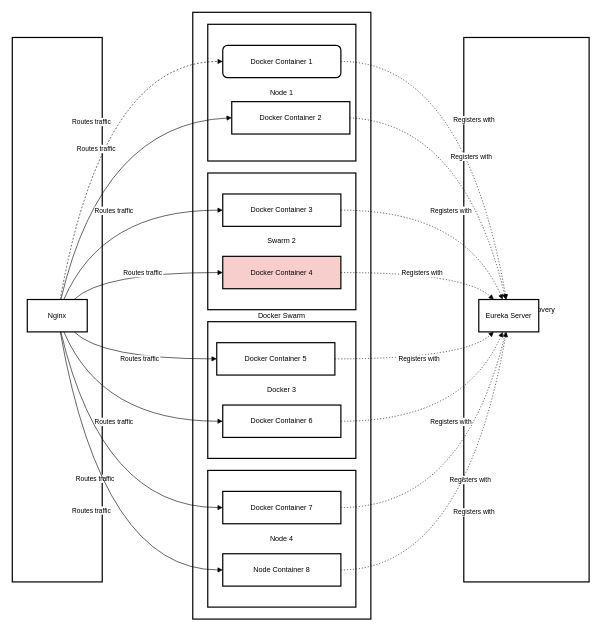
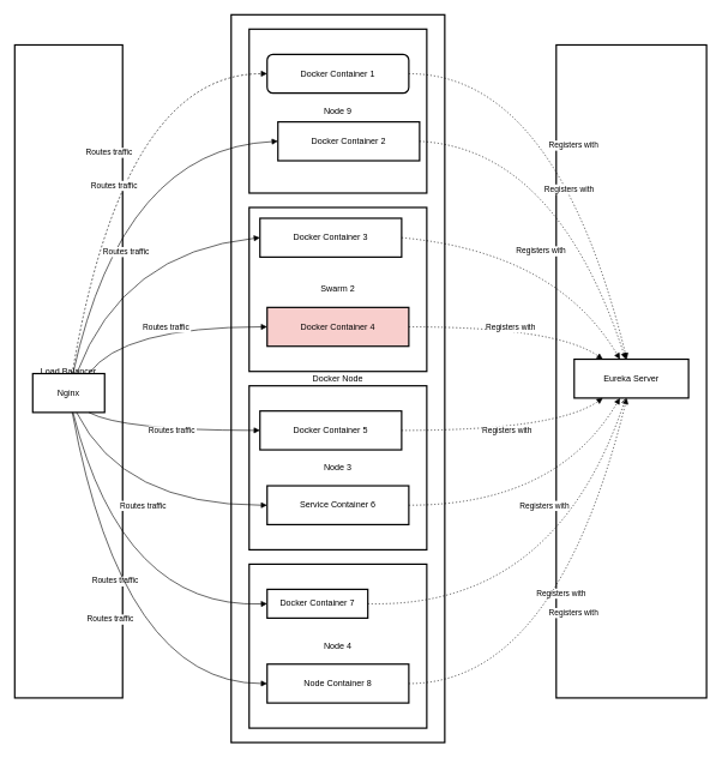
  <mxCell id="0" />
  <mxCell id="1" parent="0" />
  <mxCell id="2" value="Service Discovery" style="whiteSpace=wrap;strokeWidth=2;" vertex="1" parent="1"><mxGeometry x="773" y="62" width="209" height="908" as="geometry" /></mxCell>
- <mxCell id="3" value="Docker Swarm" style="whiteSpace=wrap;strokeWidth=2;" vertex="1" parent="1"><mxGeometry x="321" y="20" width="297" height="1012" as="geometry" /></mxCell>
+ <mxCell id="3" value="Docker Node" style="whiteSpace=wrap;strokeWidth=2;" vertex="1" parent="1"><mxGeometry x="321" y="20" width="297" height="1012" as="geometry" /></mxCell>
  <mxCell id="4" value="Node 4" style="whiteSpace=wrap;strokeWidth=2;" vertex="1" parent="1"><mxGeometry x="346" y="784" width="247" height="228" as="geometry" /></mxCell>
- <mxCell id="5" value="Docker 3" style="whiteSpace=wrap;strokeWidth=2;" vertex="1" parent="1"><mxGeometry x="346" y="536" width="247" height="228" as="geometry" /></mxCell>
+ <mxCell id="5" value="Node 3" style="whiteSpace=wrap;strokeWidth=2;" vertex="1" parent="1"><mxGeometry x="346" y="536" width="247" height="228" as="geometry" /></mxCell>
  <mxCell id="6" value="Swarm 2" style="whiteSpace=wrap;strokeWidth=2;" vertex="1" parent="1"><mxGeometry x="346" y="288" width="247" height="228" as="geometry" /></mxCell>
- <mxCell id="7" value="Node 1" style="whiteSpace=wrap;strokeWidth=2;" vertex="1" parent="1"><mxGeometry x="346" y="40" width="247" height="228" as="geometry" /></mxCell>
+ <mxCell id="7" value="Node 9" style="whiteSpace=wrap;strokeWidth=2;" vertex="1" parent="1"><mxGeometry x="346" y="40" width="247" height="228" as="geometry" /></mxCell>
  <mxCell id="8" value="Load Balancer" style="whiteSpace=wrap;strokeWidth=2;" vertex="1" parent="1"><mxGeometry x="20" y="62" width="150" height="908" as="geometry" /></mxCell>
- <mxCell id="9" value="Nginx" style="whiteSpace=wrap;strokeWidth=2;" vertex="1" parent="1"><mxGeometry x="45" y="499" width="100" height="54" as="geometry" /></mxCell>
+ <mxCell id="9" value="Nginx" style="whiteSpace=wrap;strokeWidth=2;" vertex="1" parent="1"><mxGeometry x="45" y="519" width="100" height="54" as="geometry" /></mxCell>
  <mxCell id="10" value="Docker Container 1" style="whiteSpace=wrap;strokeWidth=2;rounded=1;" vertex="1" parent="1"><mxGeometry x="371" y="75" width="197" height="54" as="geometry" /></mxCell>
  <mxCell id="11" value="Docker Container 2" style="whiteSpace=wrap;strokeWidth=2;" vertex="1" parent="1"><mxGeometry x="386" y="169" width="197" height="54" as="geometry" /></mxCell>
- <mxCell id="12" value="Docker Container 3" style="whiteSpace=wrap;strokeWidth=2;" vertex="1" parent="1"><mxGeometry x="371" y="323" width="197" height="54" as="geometry" /></mxCell>
+ <mxCell id="12" value="Docker Container 3" style="whiteSpace=wrap;strokeWidth=2;" vertex="1" parent="1"><mxGeometry x="361" y="303" width="197" height="54" as="geometry" /></mxCell>
  <mxCell id="13" value="Docker Container 4" style="whiteSpace=wrap;strokeWidth=2;fillColor=#f8cecc;" vertex="1" parent="1"><mxGeometry x="371" y="427" width="197" height="54" as="geometry" /></mxCell>
  <mxCell id="14" value="Docker Container 5" style="whiteSpace=wrap;strokeWidth=2;" vertex="1" parent="1"><mxGeometry x="361" y="571" width="197" height="54" as="geometry" /></mxCell>
- <mxCell id="15" value="Docker Container 6" style="whiteSpace=wrap;strokeWidth=2;" vertex="1" parent="1"><mxGeometry x="371" y="675" width="197" height="54" as="geometry" /></mxCell>
- <mxCell id="16" value="Docker Container 7" style="whiteSpace=wrap;strokeWidth=2;" vertex="1" parent="1"><mxGeometry x="371" y="819" width="197" height="54" as="geometry" /></mxCell>
+ <mxCell id="15" value="Service Container 6" style="whiteSpace=wrap;strokeWidth=2;" vertex="1" parent="1"><mxGeometry x="371" y="675" width="197" height="54" as="geometry" /></mxCell>
+ <mxCell id="16" value="Docker Container 7" style="whiteSpace=wrap;strokeWidth=2;" vertex="1" parent="1"><mxGeometry x="371" y="819" width="140" height="40" as="geometry" /></mxCell>
  <mxCell id="17" value="Node Container 8" style="whiteSpace=wrap;strokeWidth=2;" vertex="1" parent="1"><mxGeometry x="371" y="923" width="197" height="54" as="geometry" /></mxCell>
- <mxCell id="18" value="Eureka Server" style="whiteSpace=wrap;strokeWidth=2;" vertex="1" parent="1"><mxGeometry x="798" y="499" width="100" height="54" as="geometry" /></mxCell>
+ <mxCell id="18" value="Eureka Server" style="whiteSpace=wrap;strokeWidth=2;" vertex="1" parent="1"><mxGeometry x="798" y="499" width="159" height="54" as="geometry" /></mxCell>
  <mxCell id="19" value="Routes traffic" style="curved=1;startArrow=none;endArrow=block;exitX=0.55;exitY=0;entryX=0;entryY=0.5;dashed=1;" edge="1" parent="1" source="9" target="10"><mxGeometry relative="1" as="geometry"><Array as="points"><mxPoint x="170" y="102" /></Array></mxGeometry></mxCell>
  <mxCell id="20" value="Routes traffic" style="curved=1;startArrow=none;endArrow=block;exitX=0.56;exitY=0;entryX=0;entryY=0.5;" edge="1" parent="1" source="9" target="11"><mxGeometry relative="1" as="geometry"><Array as="points"><mxPoint x="170" y="206" /></Array></mxGeometry></mxCell>
  <mxCell id="21" value="Routes traffic" style="curved=1;startArrow=none;endArrow=block;exitX=0.61;exitY=0;entryX=0;entryY=0.5;" edge="1" parent="1" source="9" target="12"><mxGeometry relative="1" as="geometry"><Array as="points"><mxPoint x="170" y="350" /></Array></mxGeometry></mxCell>
  <mxCell id="22" value="Routes traffic" style="curved=1;startArrow=none;endArrow=block;exitX=0.78;exitY=0;entryX=0;entryY=0.5;" edge="1" parent="1" source="9" target="13"><mxGeometry relative="1" as="geometry"><Array as="points"><mxPoint x="170" y="454" /></Array></mxGeometry></mxCell>
  <mxCell id="23" value="Routes traffic" style="curved=1;startArrow=none;endArrow=block;exitX=0.78;exitY=1;entryX=0;entryY=0.5;" edge="1" parent="1" source="9" target="14"><mxGeometry relative="1" as="geometry"><Array as="points"><mxPoint x="170" y="598" /></Array></mxGeometry></mxCell>
  <mxCell id="24" value="Routes traffic" style="curved=1;startArrow=none;endArrow=block;exitX=0.61;exitY=1;entryX=0;entryY=0.5;" edge="1" parent="1" source="9" target="15"><mxGeometry relative="1" as="geometry"><Array as="points"><mxPoint x="170" y="702" /></Array></mxGeometry></mxCell>
  <mxCell id="25" value="Routes traffic" style="curved=1;startArrow=none;endArrow=block;exitX=0.56;exitY=1;entryX=0;entryY=0.5;" edge="1" parent="1" source="9" target="16"><mxGeometry relative="1" as="geometry"><Array as="points"><mxPoint x="170" y="846" /></Array></mxGeometry></mxCell>
  <mxCell id="26" value="Routes traffic" style="curved=1;startArrow=none;endArrow=block;exitX=0.55;exitY=1;entryX=0;entryY=0.5;" edge="1" parent="1" source="9" target="17"><mxGeometry relative="1" as="geometry"><Array as="points"><mxPoint x="170" y="950" /></Array></mxGeometry></mxCell>
  <mxCell id="27" value="Registers with" style="curved=1;dashed=1;dashPattern=2 3;startArrow=none;endArrow=block;exitX=1;exitY=0.5;entryX=0.46;entryY=0;" edge="1" parent="1" source="10" target="18"><mxGeometry relative="1" as="geometry"><Array as="points"><mxPoint x="773" y="102" /></Array></mxGeometry></mxCell>
  <mxCell id="28" value="Registers with" style="curved=1;dashed=1;dashPattern=2 3;startArrow=none;endArrow=block;exitX=1;exitY=0.5;entryX=0.45;entryY=0;" edge="1" parent="1" source="11" target="18"><mxGeometry relative="1" as="geometry"><Array as="points"><mxPoint x="773" y="206" /></Array></mxGeometry></mxCell>
  <mxCell id="29" value="Registers with" style="curved=1;dashed=1;dashPattern=2 3;startArrow=none;endArrow=block;exitX=1;exitY=0.5;entryX=0.4;entryY=0;" edge="1" parent="1" source="12" target="18"><mxGeometry relative="1" as="geometry"><Array as="points"><mxPoint x="773" y="350" /></Array></mxGeometry></mxCell>
  <mxCell id="30" value="Registers with" style="curved=1;dashed=1;dashPattern=2 3;startArrow=none;endArrow=block;exitX=1;exitY=0.5;entryX=0.25;entryY=0;" edge="1" parent="1" source="13" target="18"><mxGeometry relative="1" as="geometry"><Array as="points"><mxPoint x="773" y="454" /></Array></mxGeometry></mxCell>
  <mxCell id="31" value="Registers with" style="curved=1;dashed=1;dashPattern=2 3;startArrow=none;endArrow=block;exitX=1;exitY=0.5;entryX=0.25;entryY=1;" edge="1" parent="1" source="14" target="18"><mxGeometry relative="1" as="geometry"><Array as="points"><mxPoint x="773" y="598" /></Array></mxGeometry></mxCell>
  <mxCell id="32" value="Registers with" style="curved=1;dashed=1;dashPattern=2 3;startArrow=none;endArrow=block;exitX=1;exitY=0.5;entryX=0.4;entryY=1;" edge="1" parent="1" source="15" target="18"><mxGeometry relative="1" as="geometry"><Array as="points"><mxPoint x="773" y="702" /></Array></mxGeometry></mxCell>
  <mxCell id="33" value="Registers with" style="curved=1;dashed=1;dashPattern=2 3;startArrow=none;endArrow=open;exitX=1;exitY=0.5;entryX=0.45;entryY=1;" edge="1" parent="1" source="16" target="18"><mxGeometry relative="1" as="geometry"><Array as="points"><mxPoint x="773" y="846" /></Array></mxGeometry></mxCell>
  <mxCell id="34" value="Registers with" style="curved=1;dashed=1;dashPattern=2 3;startArrow=none;endArrow=block;exitX=1;exitY=0.5;entryX=0.46;entryY=1;" edge="1" parent="1" source="17" target="18"><mxGeometry relative="1" as="geometry"><Array as="points"><mxPoint x="773" y="950" /></Array></mxGeometry></mxCell>
